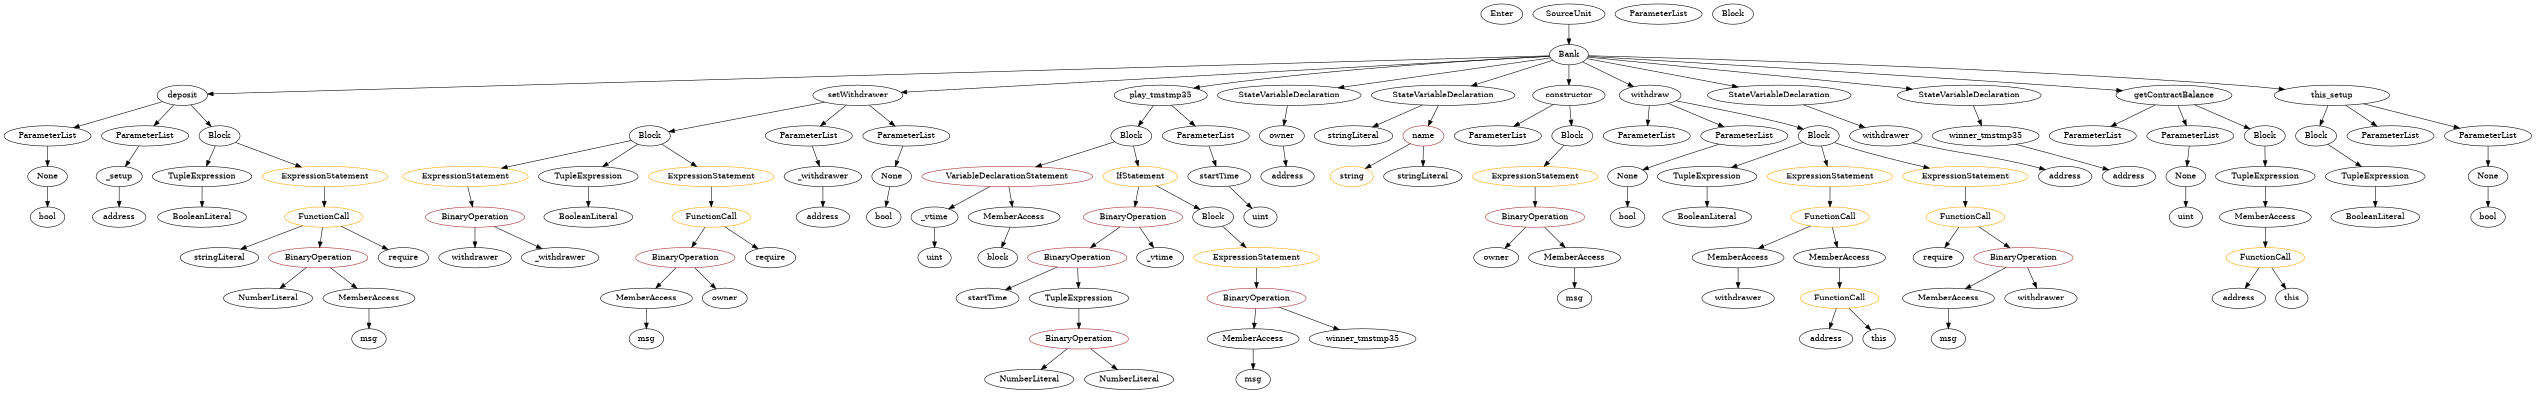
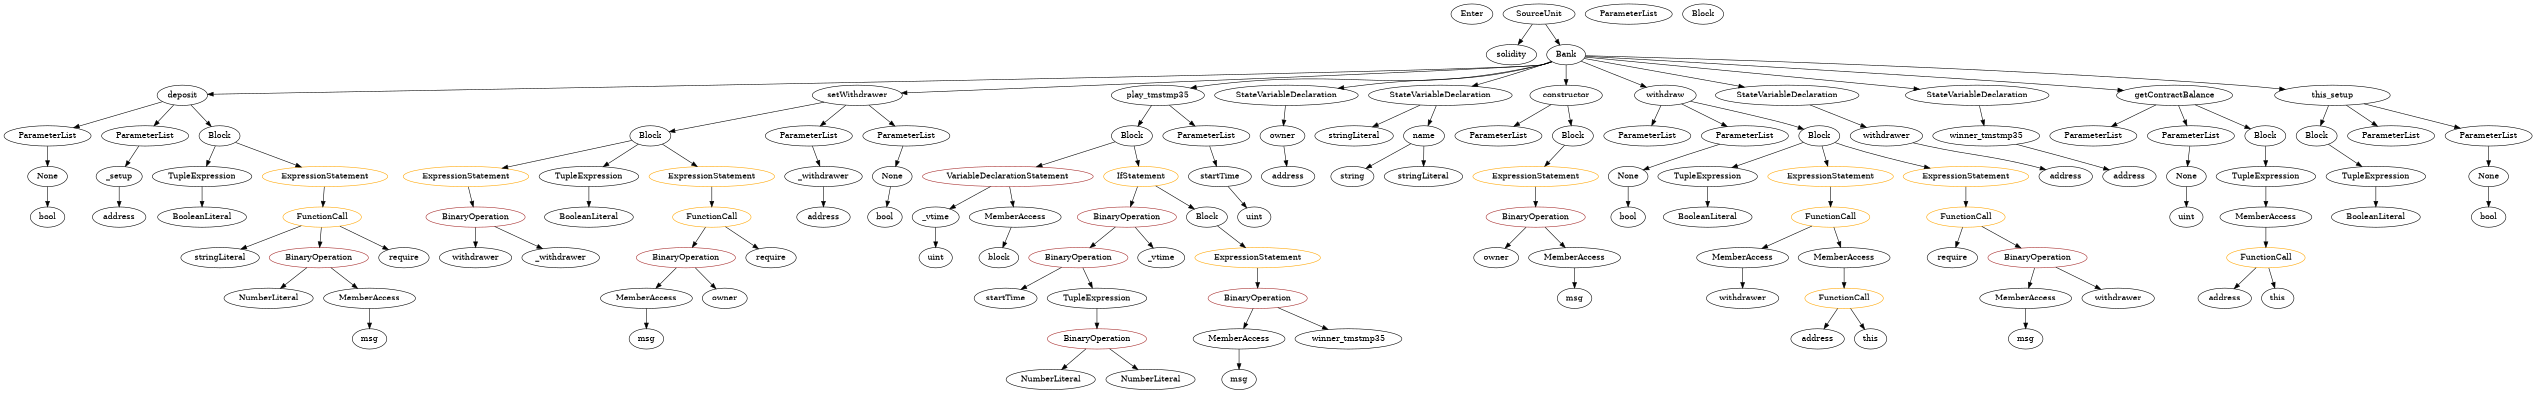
  strict digraph {
    node [color=black]
    Enter [height=0.5 width=0.83628 color=""]
    n2 [height=0.5 label=TupleExpression width=2.0422]
    n3 [height=0.5 label=BooleanLiteral width=1.7788]
    n4 [height=0.5 label=None width=0.85014]
    n5 [height=0.5 label=bool width=0.76697]
    n6 [height=0.5 label=stringLiteral width=1.5016]
    n7 [height=0.5 label=NumberLiteral width=1.765]
    n8 [color=brown height=0.5 label=VariableDeclarationStatement width=3.3174]
    n9 [height=0.5 label=_vtime width=0.98875]
    n10 [height=0.5 label=MemberAccess width=1.9174]
    n11 [height=0.5 label=uint width=0.75]
    n12 [height=0.5 label=block width=0.87786]
    n13 [height=0.5 label=MemberAccess width=1.9174]
    n14 [height=0.5 label=msg width=0.75]
    n15 [height=0.5 label=ParameterList width=1.7095]
    n16 [height=0.5 label=TupleExpression width=2.0422]
    n17 [height=0.5 label=MemberAccess width=1.9174]
    n18 [color=orange height=0.5 label=FunctionCall width=1.6125]
    n19 [height=0.5 label=address width=1.0996]
    n20 [height=0.5 label=this width=0.75]
    n21 [height=0.5 label=ParameterList width=1.7095]
    n22 [height=0.5 label=stringLiteral width=1.5016]
    n23 [color=orange height=0.5 label=IfStatement width=1.4739]
    n24 [color=brown height=0.5 label=BinaryOperation width=1.9867]
    n25 [height=0.5 label=Block width=0.90558]
    n26 [color=brown height=0.5 label=BinaryOperation width=1.9867]
    n27 [height=0.5 label=_vtime width=0.98875]
    n28 [color=orange height=0.5 label=ExpressionStatement width=2.458]
    n29 [height=0.5 label=startTime width=1.266]
    n30 [height=0.5 label=TupleExpression width=2.0422]
    n31 [color=brown height=0.5 label=BinaryOperation width=1.9867]
    n32 [height=0.5 label=withdrawer width=1.4323]
    n33 [height=0.5 label=winner_tmstmp35 width=2.1392]
    n34 [color=orange height=0.5 label=ExpressionStatement width=2.458]
    n35 [color=brown height=0.5 label=BinaryOperation width=1.9867]
    n36 [height=0.5 label=withdrawer width=1.4323]
    n37 [height=0.5 label=_withdrawer width=1.5709]
    n38 [height=0.5 label=ParameterList width=1.7095]
    n39 [height=0.5 label=None width=0.85014]
    n40 [height=0.5 label=bool width=0.76697]
    n41 [height=0.5 label=deposit width=1.0581]
    n42 [height=0.5 label=ParameterList width=1.7095]
    n43 [height=0.5 label=ParameterList width=1.7095]
    n44 [height=0.5 label=Block width=0.90558]
    n45 [height=0.5 label=_setup width=0.90558]
    n46 [color=orange height=0.5 label=ExpressionStatement width=2.458]
    n47 [height=0.5 label=address width=1.0996]
    n48 [color=orange height=0.5 label=FunctionCall width=1.6125]
    n49 [height=0.5 label=msg width=0.75]
    n50 [height=0.5 label=setWithdrawer width=1.7927]
    n51 [height=0.5 label=Block width=0.90558]
    n52 [height=0.5 label=ParameterList width=1.7095]
    n53 [height=0.5 label=ParameterList width=1.7095]
    n54 [height=0.5 label=TupleExpression width=2.0422]
    n55 [color=orange height=0.5 label=ExpressionStatement width=2.458]
    n56 [height=0.5 label=_withdrawer width=1.5709]
    n57 [height=0.5 label=BooleanLiteral width=1.7788]
    n58 [color=orange height=0.5 label=FunctionCall width=1.6125]
    n59 [height=0.5 label=address width=1.0996]
    n60 [height=0.5 label=play_tmstmp35 width=1.8897]
    n61 [height=0.5 label=Block width=0.90558]
    n62 [height=0.5 label=ParameterList width=1.7095]
    n63 [height=0.5 label=startTime width=1.266]
    n64 [height=0.5 label=uint width=0.75]
    n65 [height=0.5 label=address width=1.0996]
    n66 [height=0.5 label=ParameterList width=1.7095]
    n67 [height=0.5 label=None width=0.85014]
    n68 [height=0.5 label=bool width=0.76697]
-   n69 [color=orange height=0.5 label=string width=0.864]
+   n69 [height=0.5 label=string width=0.864]
    n70 [color=brown height=0.5 label=BinaryOperation width=1.9867]
    n71 [height=0.5 label=require width=1.0026]
    n72 [height=0.5 label=MemberAccess width=1.9174]
    n73 [height=0.5 label=msg width=0.75]
    n74 [height=0.5 label=MemberAccess width=1.9174]
    n75 [height=0.5 label=None width=0.85014]
    n76 [height=0.5 label=bool width=0.76697]
    n77 [height=0.5 label=TupleExpression width=2.0422]
    n78 [height=0.5 label=BooleanLiteral width=1.7788]
    n79 [height=0.5 label=Block width=0.90558]
    n80 [color=brown height=0.5 label=BinaryOperation width=1.9867]
    n81 [height=0.5 label=NumberLiteral width=1.765]
    n82 [height=0.5 label=NumberLiteral width=1.765]
    n83 [height=0.5 label=address width=1.0996]
    n84 [height=0.5 label=ParameterList width=1.7095]
    n85 [height=0.5 label=StateVariableDeclaration width=2.8184]
    n86 [height=0.5 label=owner width=0.93331]
    n87 [color=orange height=0.5 label=FunctionCall width=1.6125]
    n88 [height=0.5 label=address width=1.0996]
    n89 [height=0.5 label=this width=0.75]
    n90 [height=0.5 label=ParameterList width=1.7095]
    n91 [height=0.5 label=None width=0.85014]
    n92 [height=0.5 label=uint width=0.75]
    n93 [height=0.5 label=require width=1.0026]
    n94 [height=0.5 label=StateVariableDeclaration width=2.8184]
-   n95 [color=brown height=0.5 label=name width=0.83628]
+   n95 [height=0.5 label=name width=0.83628]
    n96 [height=0.5 label=stringLiteral width=1.5016]
    n97 [color=brown height=0.5 label=BinaryOperation width=1.9867]
    n98 [height=0.5 label=owner width=0.93331]
    n99 [height=0.5 label=Block width=0.90558]
    n100 [color=orange height=0.5 label=ExpressionStatement width=2.458]
    n101 [color=brown height=0.5 label=BinaryOperation width=1.9867]
    n102 [height=0.5 label=owner width=0.93331]
    n103 [height=0.5 label=MemberAccess width=1.9174]
    n104 [height=0.5 label=SourceUnit width=1.46]
+   n105 [height=0.5 label=solidity width=1.0442]
    n106 [height=0.5 label=Bank width=0.82242]
    n107 [height=0.5 label=constructor width=1.4877]
    n108 [height=0.5 label=withdraw width=1.2382]
    n109 [height=0.5 label=StateVariableDeclaration width=2.8184]
    n110 [height=0.5 label=StateVariableDeclaration width=2.8184]
    n111 [height=0.5 label=getContractBalance width=2.3055]
    n112 [height=0.5 label=this_setup width=2.8461]
    n113 [height=0.5 label=Block width=0.90558]
    n114 [height=0.5 label=withdrawer width=1.4323]
    n115 [height=0.5 label=winner_tmstmp35 width=2.1392]
    n116 [height=0.5 label=Block width=0.90558]
    n117 [height=0.5 label=ParameterList width=1.7095]
    n118 [height=0.5 label=TupleExpression width=2.0422]
    n119 [height=0.5 label=BooleanLiteral width=1.7788]
    n120 [height=0.5 label=address width=1.0996]
    n121 [height=0.5 label=require width=1.0026]
    n122 [color=orange height=0.5 label=ExpressionStatement width=2.458]
    n123 [color=orange height=0.5 label=ExpressionStatement width=2.458]
    n124 [color=orange height=0.5 label=FunctionCall width=1.6125]
    n125 [color=orange height=0.5 label=FunctionCall width=1.6125]
    n126 [height=0.5 label=MemberAccess width=1.9174]
    n127 [height=0.5 label=MemberAccess width=1.9174]
    n128 [color=brown height=0.5 label=BinaryOperation width=1.9867]
    n129 [height=0.5 label=MemberAccess width=1.9174]
    n130 [height=0.5 label=ParameterList width=1.7095]
    n131 [height=0.5 label=msg width=0.75]
    n132 [height=0.5 label=withdrawer width=1.4323]
    n133 [height=0.5 label=msg width=0.75]
    n134 [height=0.5 label=Block width=0.90558]
    n2 -> n3
    n4 -> n5
    n8 -> n9
    n8 -> n10
    n9 -> n11
    n10 -> n12
    n13 -> n14
    n16 -> n17
    n17 -> n18
    n18 -> n19
    n18 -> n20
    n23 -> n24
    n23 -> n25
    n24 -> n26
    n24 -> n27
    n25 -> n28
    n26 -> n29
    n26 -> n30
    n28 -> n31
    n30 -> n80
    n31 -> n13
    n31 -> n33
    n34 -> n35
    n35 -> n36
    n35 -> n37
    n39 -> n40
    n41 -> n42
    n41 -> n43
    n41 -> n44
    n42 -> n39
    n43 -> n45
    n44 -> n2
    n44 -> n46
    n45 -> n47
    n46 -> n48
    n48 -> n6
    n48 -> n70
    n48 -> n71
    n50 -> n51
    n50 -> n52
    n50 -> n53
    n51 -> n34
    n51 -> n54
    n51 -> n55
    n52 -> n56
    n53 -> n4
    n54 -> n57
    n55 -> n58
    n56 -> n59
    n58 -> n97
    n58 -> n121
    n60 -> n61
    n60 -> n62
    n61 -> n8
    n61 -> n23
    n62 -> n63
    n63 -> n64
    n66 -> n67
    n67 -> n68
    n70 -> n7
    n70 -> n72
    n72 -> n133
    n74 -> n73
    n75 -> n76
    n77 -> n78
    n79 -> n77
    n80 -> n81
    n80 -> n82
    n85 -> n86
    n86 -> n83
    n87 -> n88
    n87 -> n89
    n90 -> n91
    n91 -> n92
    n94 -> n22
    n94 -> n95
    n95 -> n69
    n95 -> n96
    n97 -> n74
    n97 -> n98
    n99 -> n100
    n100 -> n101
    n101 -> n102
    n101 -> n103
    n103 -> n131
+   n104 -> n105
    n104 -> n106
    n106 -> n41
    n106 -> n50
    n106 -> n60
    n106 -> n85
    n106 -> n94
    n106 -> n107
    n106 -> n108
    n106 -> n109
    n106 -> n110
    n106 -> n111
    n106 -> n112
    n107 -> n21
    n107 -> n99
    n108 -> n38
    n108 -> n66
    n108 -> n113
    n109 -> n114
    n110 -> n115
    n111 -> n15
    n111 -> n90
    n111 -> n116
    n112 -> n79
    n112 -> n84
    n112 -> n117
    n113 -> n118
    n113 -> n122
    n113 -> n123
    n114 -> n120
    n115 -> n65
    n116 -> n16
    n117 -> n75
    n118 -> n119
    n122 -> n124
    n123 -> n125
    n124 -> n126
    n124 -> n127
    n125 -> n93
    n125 -> n128
    n126 -> n32
    n127 -> n87
    n128 -> n129
    n128 -> n132
    n129 -> n49
  }
